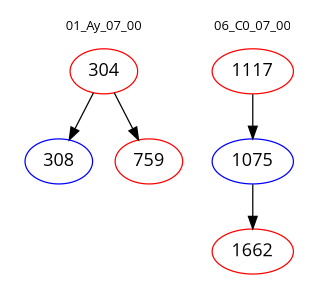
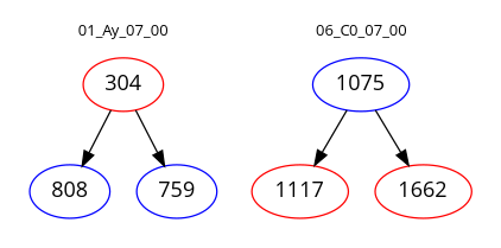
  digraph {
    fontname="Open Sans"
    node [color=red fontname="Open Sans"]
    edge [color=black fontname="Open Sans"]
    n1 [label=304]
-   n2 [color=blue label=308]
-   n3 [label=759]
+   n2 [color=blue label=808]
+   n3 [color=blue label=759]
    n4 [color=blue label=1075]
    n5 [label=1117]
    n6 [label=1662]
    subgraph cluster_1 {
      color=white
      fontsize=10
      label="01_Ay_07_00"
      n1
      n2
      n3
    }
    subgraph cluster_2 {
      color=white
      fontsize=10
      label="06_C0_07_00"
      n4
      n5
      n6
    }
    n1 -> n2
    n1 -> n3
-   n5 -> n4
+   n4 -> n5
    n4 -> n6
  }
